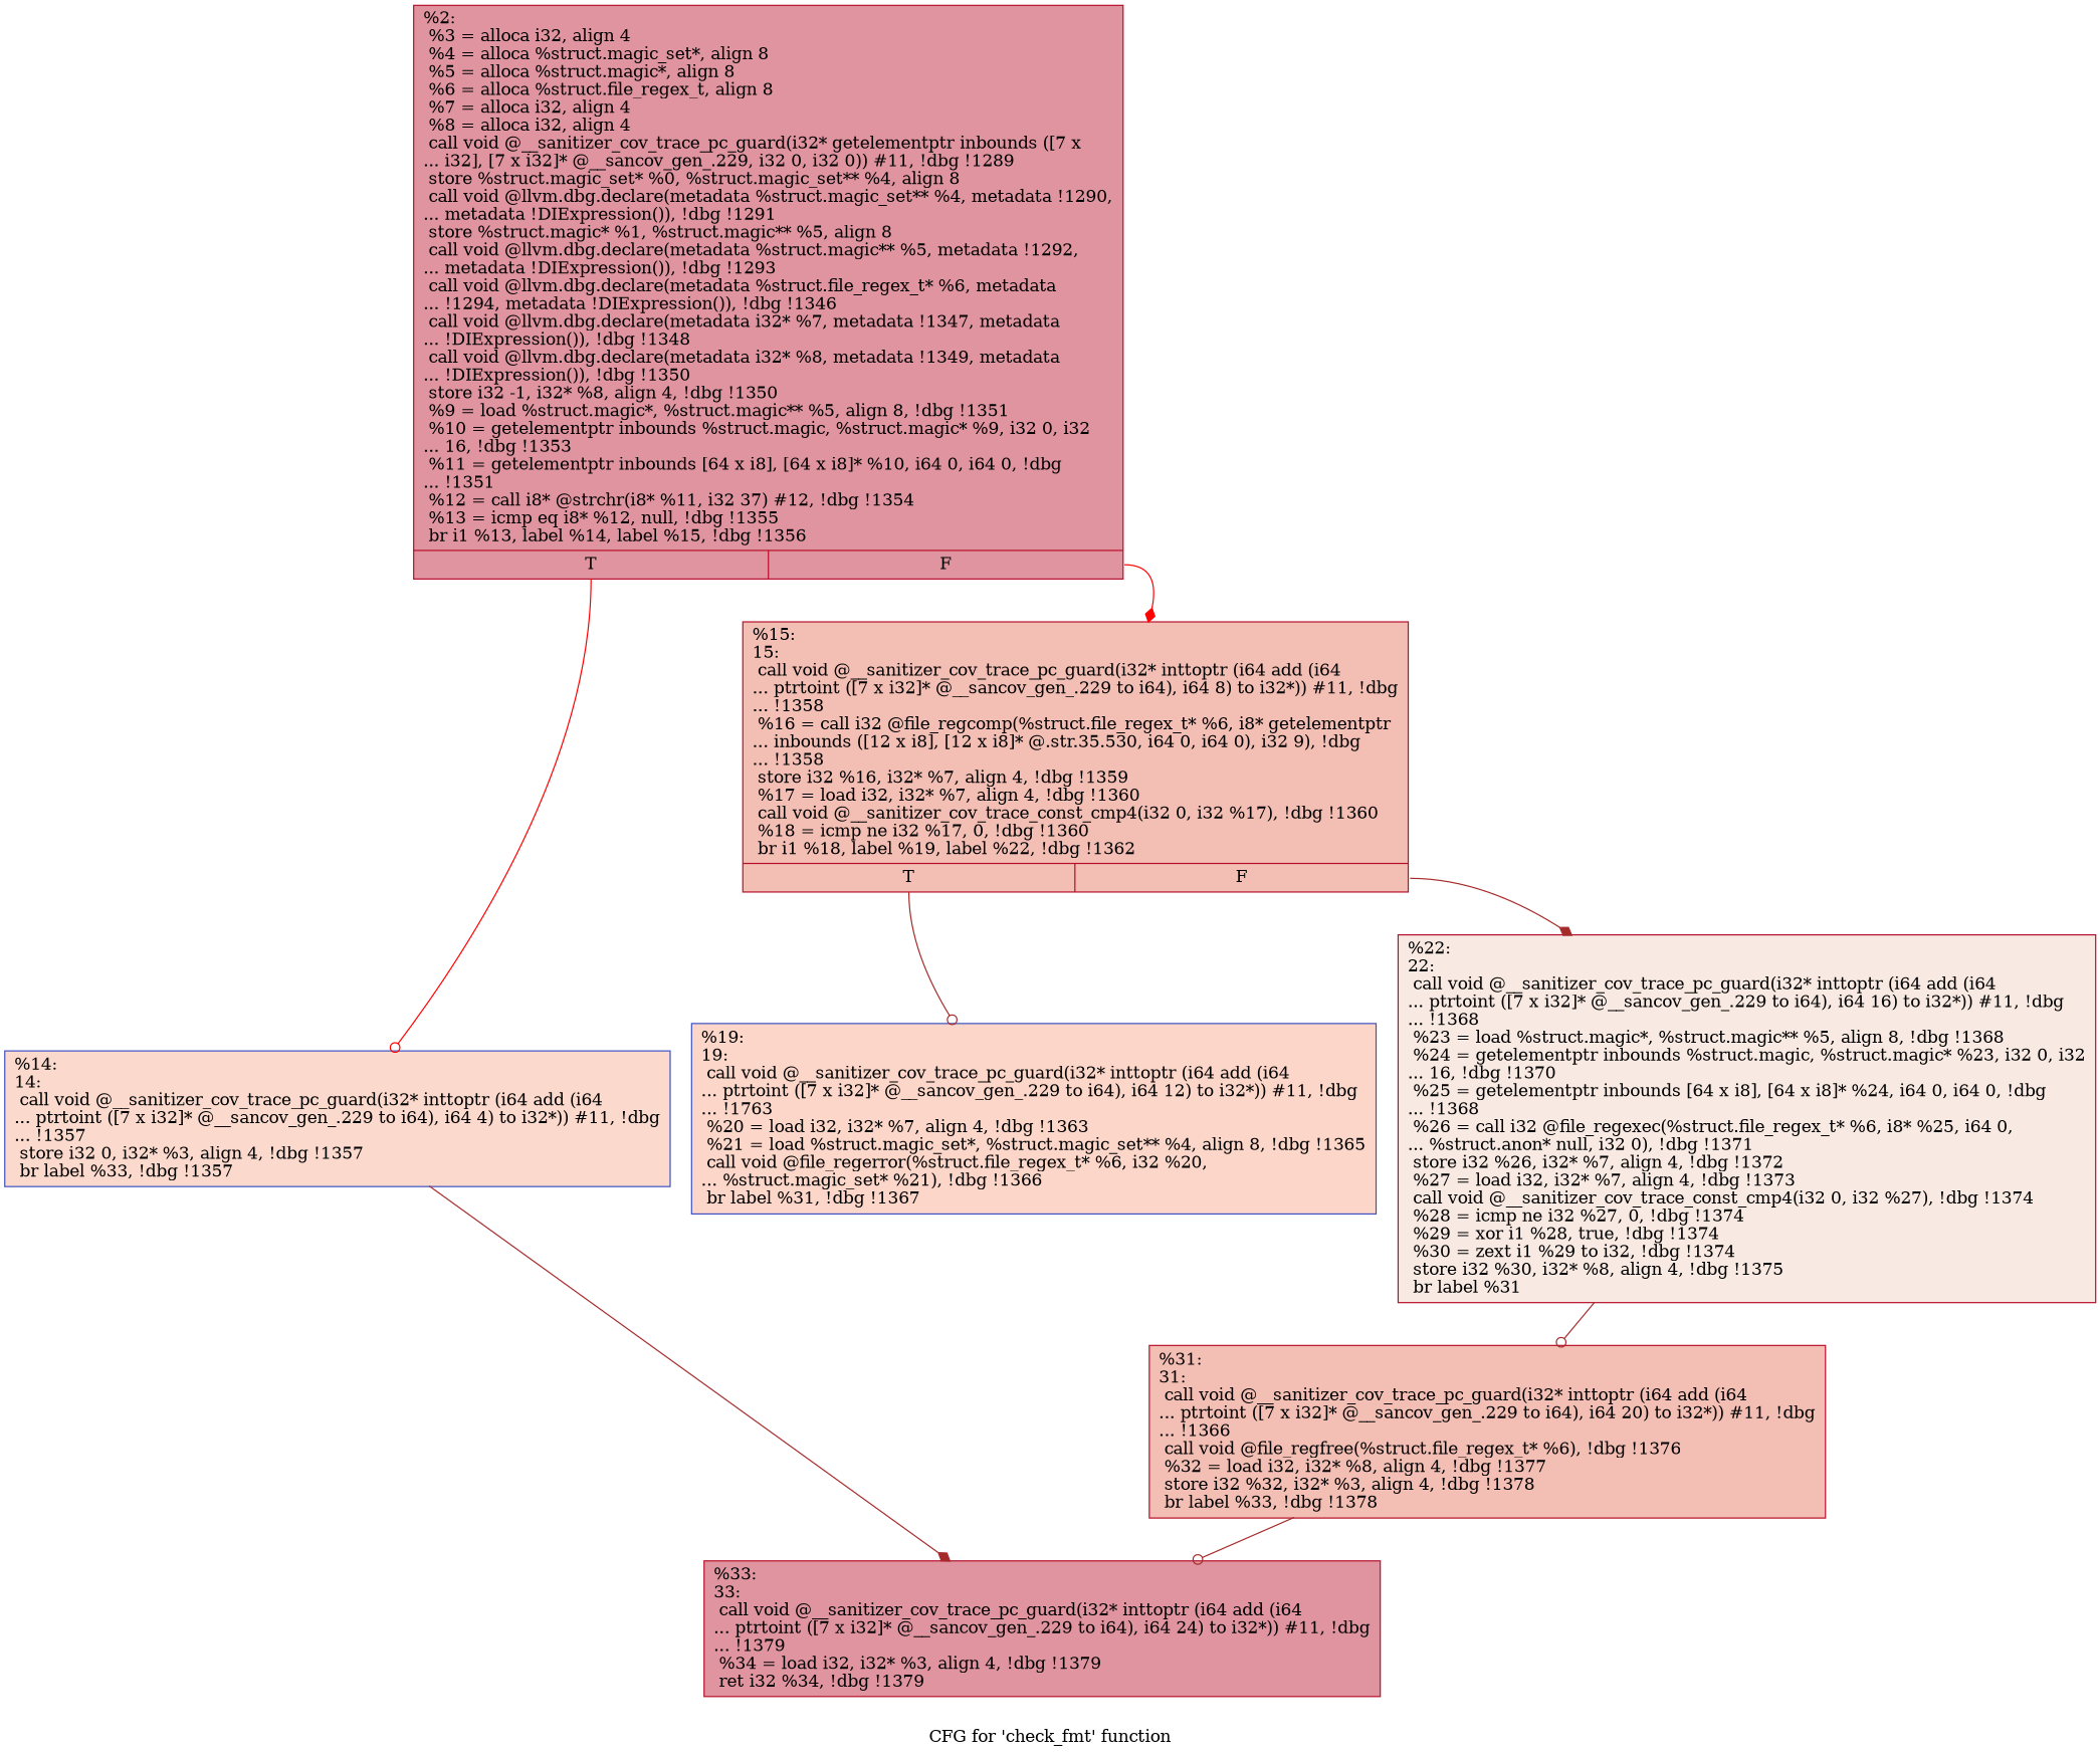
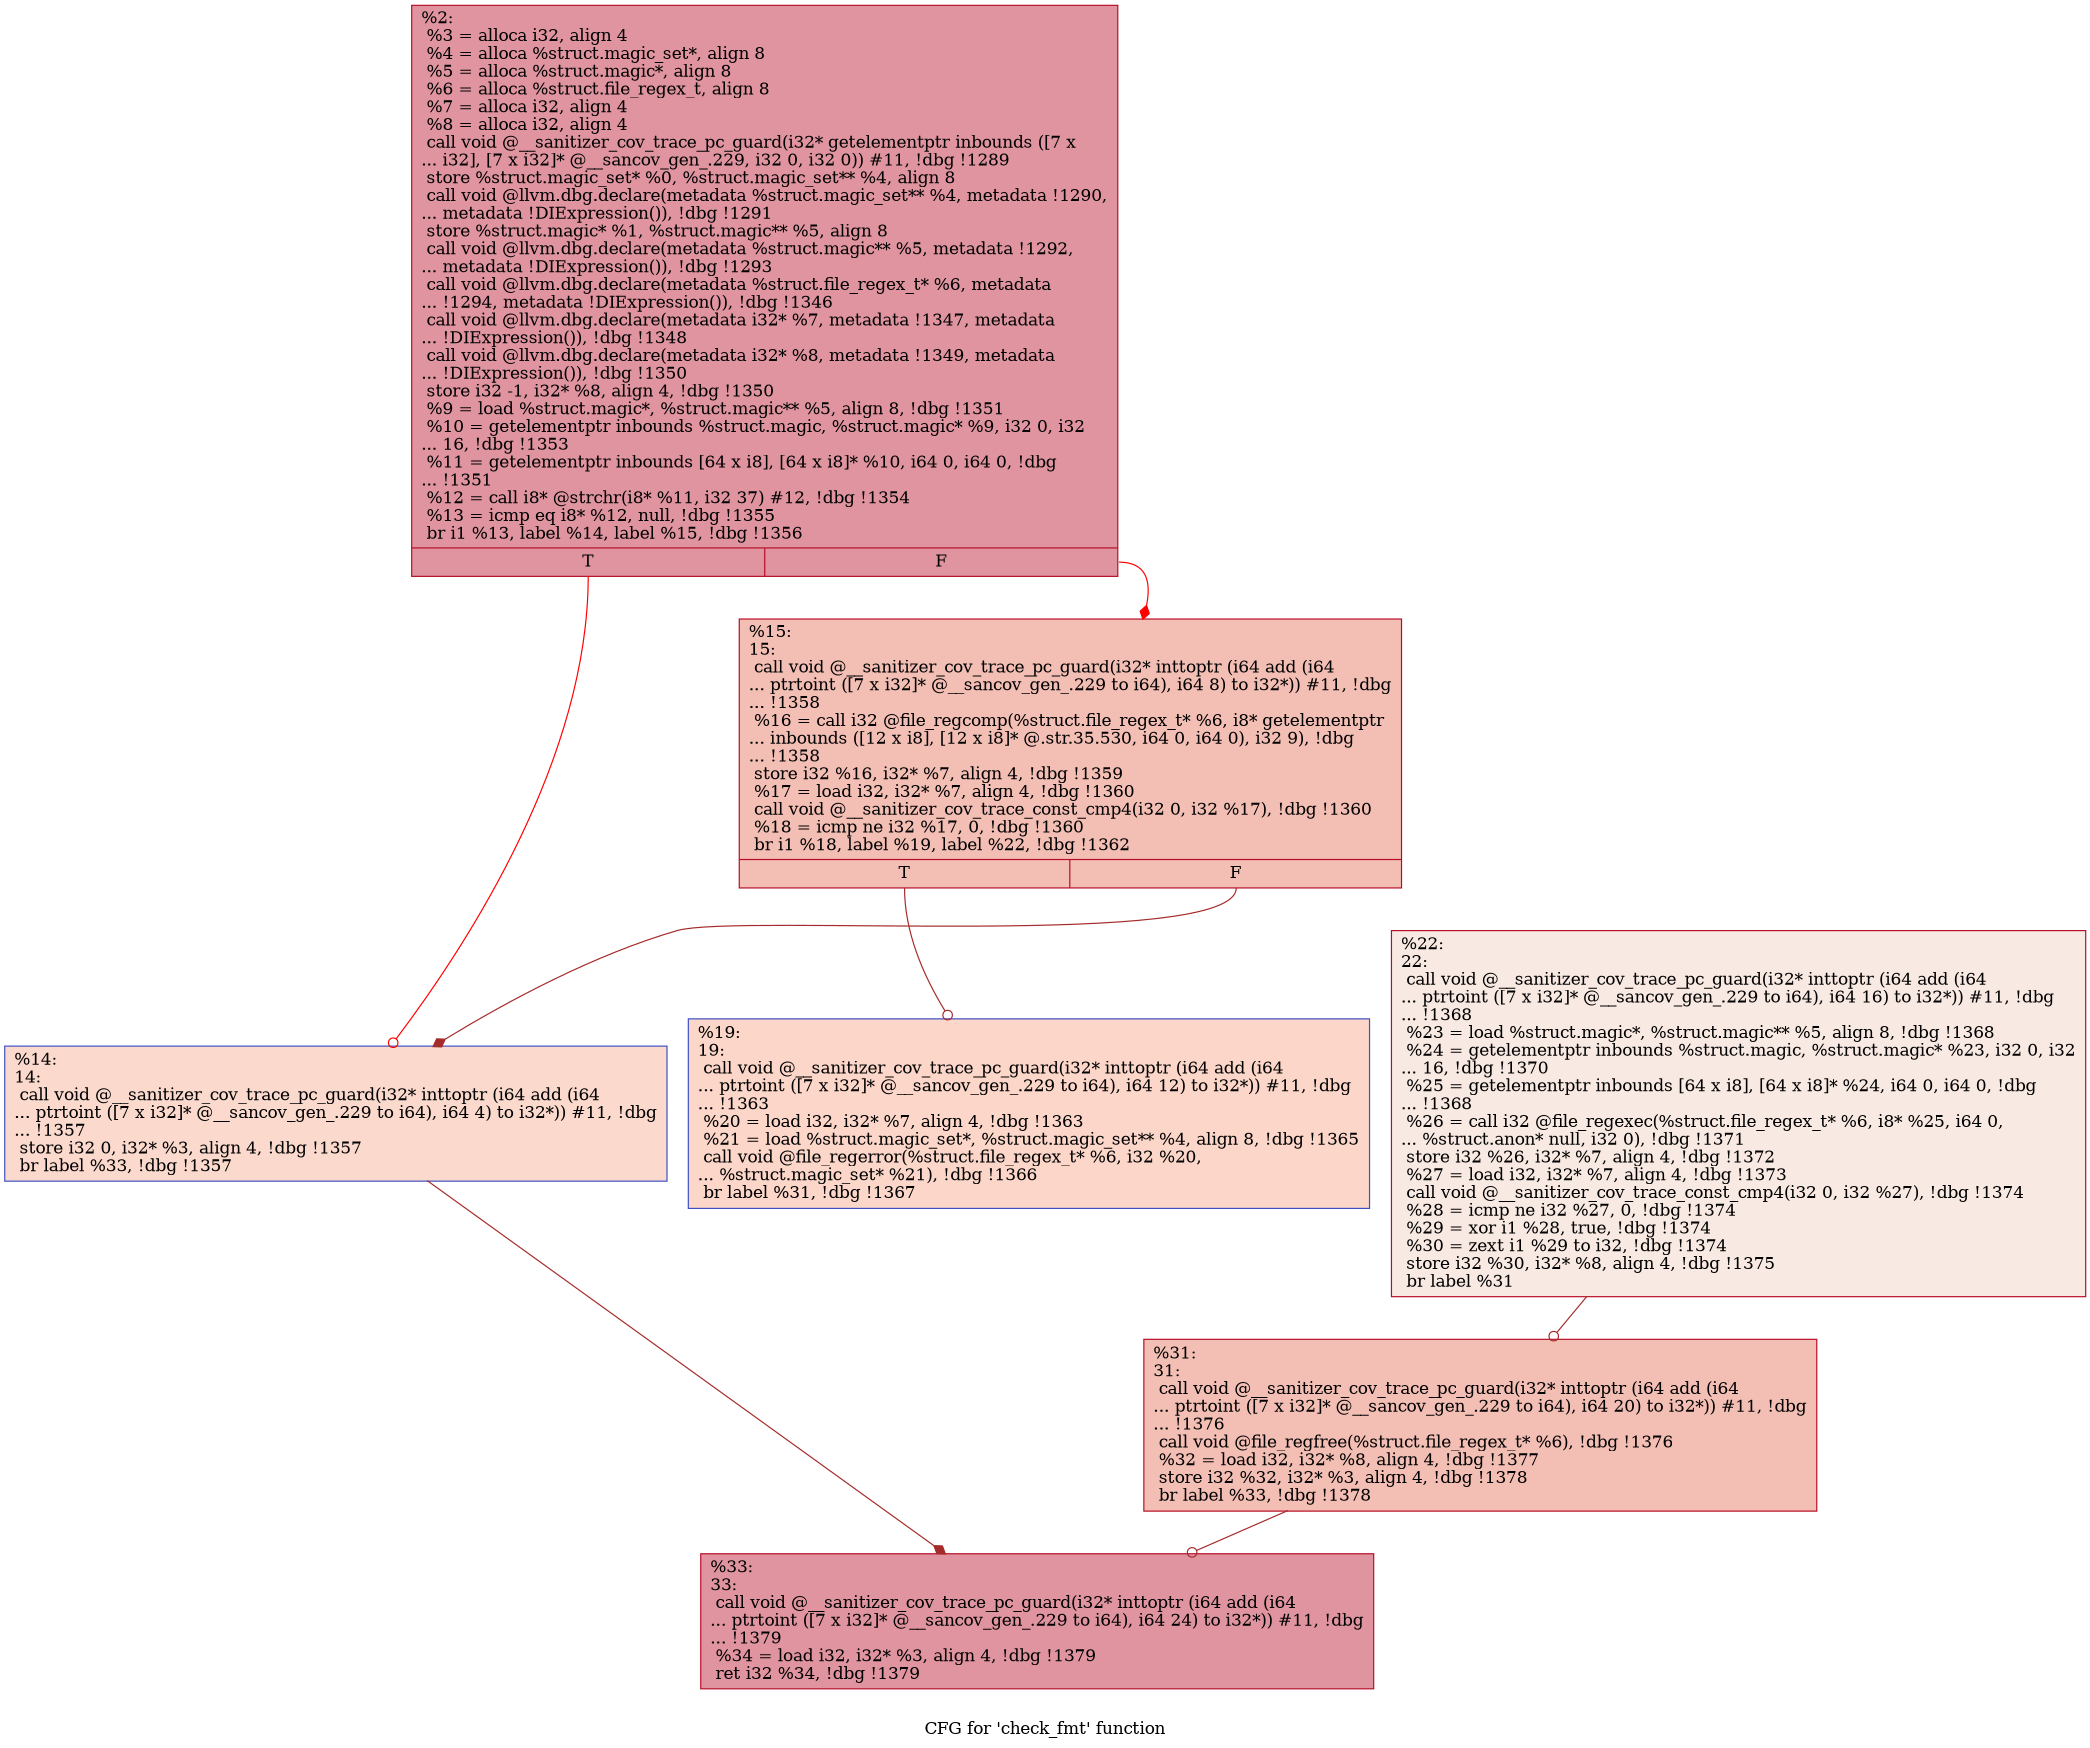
  digraph {
    label="CFG for 'check_fmt' function"
    node [color="#b70d28ff" fillcolor="#b70d2870" shape=record style=filled]
    edge [arrowhead=odot color=brown]
    n1 [label="{%2:\l  %3 = alloca i32, align 4\l  %4 = alloca %struct.magic_set*, align 8\l  %5 = alloca %struct.magic*, align 8\l  %6 = alloca %struct.file_regex_t, align 8\l  %7 = alloca i32, align 4\l  %8 = alloca i32, align 4\l  call void @__sanitizer_cov_trace_pc_guard(i32* getelementptr inbounds ([7 x\l... i32], [7 x i32]* @__sancov_gen_.229, i32 0, i32 0)) #11, !dbg !1289\l  store %struct.magic_set* %0, %struct.magic_set** %4, align 8\l  call void @llvm.dbg.declare(metadata %struct.magic_set** %4, metadata !1290,\l... metadata !DIExpression()), !dbg !1291\l  store %struct.magic* %1, %struct.magic** %5, align 8\l  call void @llvm.dbg.declare(metadata %struct.magic** %5, metadata !1292,\l... metadata !DIExpression()), !dbg !1293\l  call void @llvm.dbg.declare(metadata %struct.file_regex_t* %6, metadata\l... !1294, metadata !DIExpression()), !dbg !1346\l  call void @llvm.dbg.declare(metadata i32* %7, metadata !1347, metadata\l... !DIExpression()), !dbg !1348\l  call void @llvm.dbg.declare(metadata i32* %8, metadata !1349, metadata\l... !DIExpression()), !dbg !1350\l  store i32 -1, i32* %8, align 4, !dbg !1350\l  %9 = load %struct.magic*, %struct.magic** %5, align 8, !dbg !1351\l  %10 = getelementptr inbounds %struct.magic, %struct.magic* %9, i32 0, i32\l... 16, !dbg !1353\l  %11 = getelementptr inbounds [64 x i8], [64 x i8]* %10, i64 0, i64 0, !dbg\l... !1351\l  %12 = call i8* @strchr(i8* %11, i32 37) #12, !dbg !1354\l  %13 = icmp eq i8* %12, null, !dbg !1355\l  br i1 %13, label %14, label %15, !dbg !1356\l|{<s0>T|<s1>F}}"]
    n2 [color="#3d50c3ff" fillcolor="#f7ac8e70" label="{%14:\l14:                                               \l  call void @__sanitizer_cov_trace_pc_guard(i32* inttoptr (i64 add (i64\l... ptrtoint ([7 x i32]* @__sancov_gen_.229 to i64), i64 4) to i32*)) #11, !dbg\l... !1357\l  store i32 0, i32* %3, align 4, !dbg !1357\l  br label %33, !dbg !1357\l}"]
    n3 [fillcolor="#e36c5570" label="{%15:\l15:                                               \l  call void @__sanitizer_cov_trace_pc_guard(i32* inttoptr (i64 add (i64\l... ptrtoint ([7 x i32]* @__sancov_gen_.229 to i64), i64 8) to i32*)) #11, !dbg\l... !1358\l  %16 = call i32 @file_regcomp(%struct.file_regex_t* %6, i8* getelementptr\l... inbounds ([12 x i8], [12 x i8]* @.str.35.530, i64 0, i64 0), i32 9), !dbg\l... !1358\l  store i32 %16, i32* %7, align 4, !dbg !1359\l  %17 = load i32, i32* %7, align 4, !dbg !1360\l  call void @__sanitizer_cov_trace_const_cmp4(i32 0, i32 %17), !dbg !1360\l  %18 = icmp ne i32 %17, 0, !dbg !1360\l  br i1 %18, label %19, label %22, !dbg !1362\l|{<s0>T|<s1>F}}"]
    n4 [label="{%33:\l33:                                               \l  call void @__sanitizer_cov_trace_pc_guard(i32* inttoptr (i64 add (i64\l... ptrtoint ([7 x i32]* @__sancov_gen_.229 to i64), i64 24) to i32*)) #11, !dbg\l... !1379\l  %34 = load i32, i32* %3, align 4, !dbg !1379\l  ret i32 %34, !dbg !1379\l}"]
-   n5 [color="#3d50c3ff" fillcolor="#f6a38570" label="{%19:\l19:                                               \l  call void @__sanitizer_cov_trace_pc_guard(i32* inttoptr (i64 add (i64\l... ptrtoint ([7 x i32]* @__sancov_gen_.229 to i64), i64 12) to i32*)) #11, !dbg\l... !1763\l  %20 = load i32, i32* %7, align 4, !dbg !1363\l  %21 = load %struct.magic_set*, %struct.magic_set** %4, align 8, !dbg !1365\l  call void @file_regerror(%struct.file_regex_t* %6, i32 %20,\l... %struct.magic_set* %21), !dbg !1366\l  br label %31, !dbg !1367\l}"]
+   n5 [color="#3d50c3ff" fillcolor="#f6a38570" label="{%19:\l19:                                               \l  call void @__sanitizer_cov_trace_pc_guard(i32* inttoptr (i64 add (i64\l... ptrtoint ([7 x i32]* @__sancov_gen_.229 to i64), i64 12) to i32*)) #11, !dbg\l... !1363\l  %20 = load i32, i32* %7, align 4, !dbg !1363\l  %21 = load %struct.magic_set*, %struct.magic_set** %4, align 8, !dbg !1365\l  call void @file_regerror(%struct.file_regex_t* %6, i32 %20,\l... %struct.magic_set* %21), !dbg !1366\l  br label %31, !dbg !1367\l}"]
    n6 [fillcolor="#efcebd70" label="{%22:\l22:                                               \l  call void @__sanitizer_cov_trace_pc_guard(i32* inttoptr (i64 add (i64\l... ptrtoint ([7 x i32]* @__sancov_gen_.229 to i64), i64 16) to i32*)) #11, !dbg\l... !1368\l  %23 = load %struct.magic*, %struct.magic** %5, align 8, !dbg !1368\l  %24 = getelementptr inbounds %struct.magic, %struct.magic* %23, i32 0, i32\l... 16, !dbg !1370\l  %25 = getelementptr inbounds [64 x i8], [64 x i8]* %24, i64 0, i64 0, !dbg\l... !1368\l  %26 = call i32 @file_regexec(%struct.file_regex_t* %6, i8* %25, i64 0,\l... %struct.anon* null, i32 0), !dbg !1371\l  store i32 %26, i32* %7, align 4, !dbg !1372\l  %27 = load i32, i32* %7, align 4, !dbg !1373\l  call void @__sanitizer_cov_trace_const_cmp4(i32 0, i32 %27), !dbg !1374\l  %28 = icmp ne i32 %27, 0, !dbg !1374\l  %29 = xor i1 %28, true, !dbg !1374\l  %30 = zext i1 %29 to i32, !dbg !1374\l  store i32 %30, i32* %8, align 4, !dbg !1375\l  br label %31\l}"]
-   n7 [fillcolor="#e36c5570" label="{%31:\l31:                                               \l  call void @__sanitizer_cov_trace_pc_guard(i32* inttoptr (i64 add (i64\l... ptrtoint ([7 x i32]* @__sancov_gen_.229 to i64), i64 20) to i32*)) #11, !dbg\l... !1366\l  call void @file_regfree(%struct.file_regex_t* %6), !dbg !1376\l  %32 = load i32, i32* %8, align 4, !dbg !1377\l  store i32 %32, i32* %3, align 4, !dbg !1378\l  br label %33, !dbg !1378\l}"]
+   n7 [fillcolor="#e36c5570" label="{%31:\l31:                                               \l  call void @__sanitizer_cov_trace_pc_guard(i32* inttoptr (i64 add (i64\l... ptrtoint ([7 x i32]* @__sancov_gen_.229 to i64), i64 20) to i32*)) #11, !dbg\l... !1376\l  call void @file_regfree(%struct.file_regex_t* %6), !dbg !1376\l  %32 = load i32, i32* %8, align 4, !dbg !1377\l  store i32 %32, i32* %3, align 4, !dbg !1378\l  br label %33, !dbg !1378\l}"]
    n1 -> n2 [color=red tailport=s0]
    n1 -> n3 [arrowhead=diamond color=red tailport=s1]
    n2 -> n4 [arrowhead=diamond]
    n3 -> n5 [tailport=s0]
-   n3 -> n6 [arrowhead=diamond tailport=s1]
+   n3 -> n2 [arrowhead=diamond tailport=s1]
    n6 -> n7
    n7 -> n4
  }
